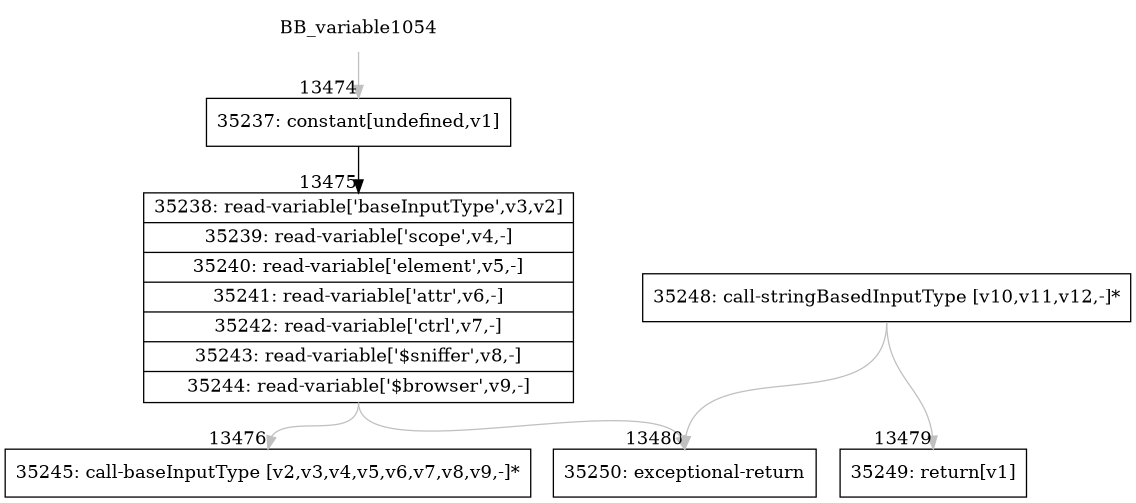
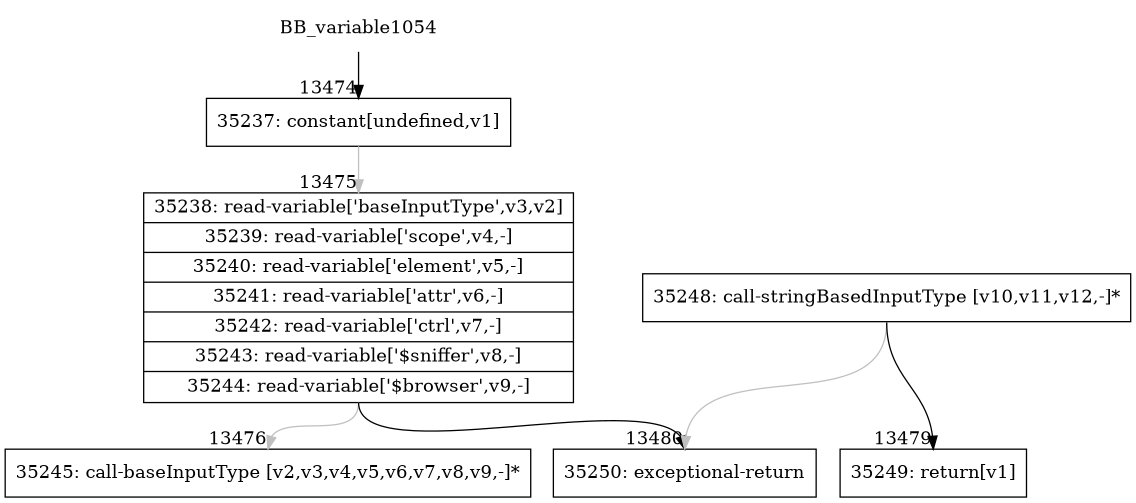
  digraph {
    rankdir=TD
    node [shape=record]
    edge [headport=n tailport=s]
    n1 [label=BB_variable1054 shape=none]
    n2 [label="{35237: constant[undefined,v1]}"]
    n3 [label="{35238: read-variable['baseInputType',v3,v2]|35239: read-variable['scope',v4,-]|35240: read-variable['element',v5,-]|35241: read-variable['attr',v6,-]|35242: read-variable['ctrl',v7,-]|35243: read-variable['$sniffer',v8,-]|35244: read-variable['$browser',v9,-]}"]
    n4 [label="{35245: call-baseInputType [v2,v3,v4,v5,v6,v7,v8,v9,-]*}"]
    n5 [label="{35250: exceptional-return}"]
    n6 [label="{35248: call-stringBasedInputType [v10,v11,v12,-]*}"]
    n7 [label="{35249: return[v1]}"]
-   n1 -> n2 [headlabel="    13474" color=gray]
-   n2 -> n3 [headlabel="      13475"]
+   n1 -> n2 [headlabel="    13474"]
+   n2 -> n3 [headlabel="      13475" color=gray]
    n3 -> n4 [color=gray headlabel="      13476"]
-   n3 -> n5 [color=gray headlabel="      13480"]
+   n3 -> n5 [color=black headlabel="      13480"]
    n6 -> n5 [color=gray]
-   n6 -> n7 [headlabel="      13479" color=gray]
+   n6 -> n7 [headlabel="      13479"]
  }
